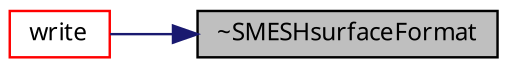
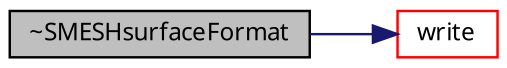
  digraph {
    rankdir=LR
    fontname="Noto Sans"
    node [fontname="Noto Sans" fontsize=10 shape=record]
    n1 [color=black fillcolor=grey75 fontcolor=black height=0.2 label="~SMESHsurfaceFormat" style=filled width=0.4]
    n2 [color=red height=0.2 label=write width=0.4]
-   n2 -> n1 [color=midnightblue fontname="Noto Sans" fontsize=10 labelfontname=FreeSans labelfontsize=10 style=solid]
+   n1 -> n2 [color=midnightblue fontname="Noto Sans" fontsize=10 labelfontname=FreeSans labelfontsize=10 style=solid]
  }
